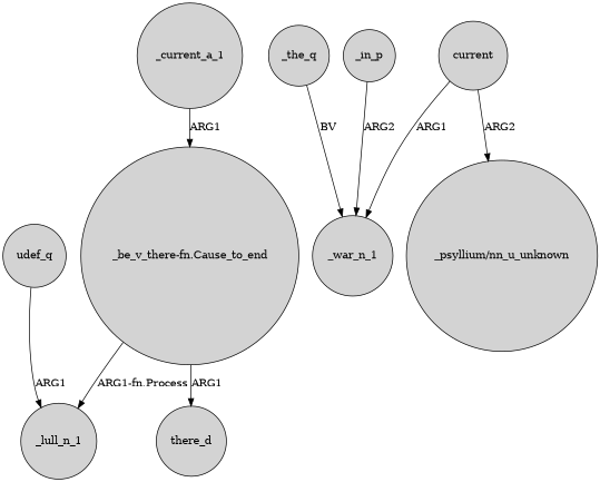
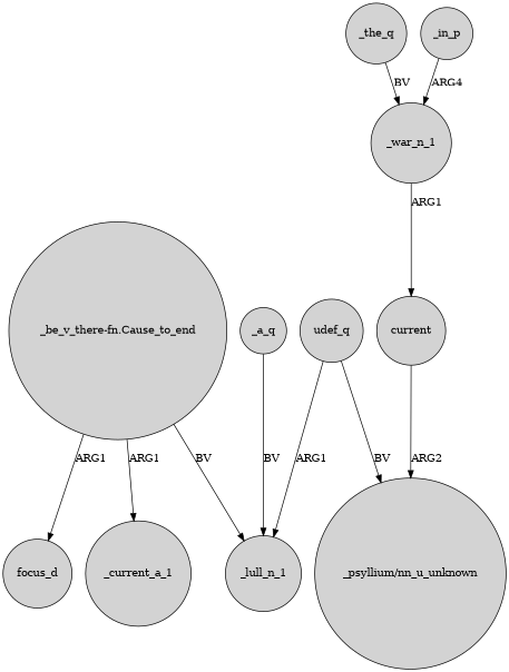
  digraph {
    node [shape=circle style=filled]
    "_be_v_there-fn.Cause_to_end"
-   focus_d [label=there_d]
+   focus_d
    _lull_n_1
    _the_q
    _war_n_1
    _in_p
+   _a_q
    n8 [label=current]
    "_psyllium/nn_u_unknown"
    _current_a_1
    udef_q
    "_be_v_there-fn.Cause_to_end" -> focus_d [label=ARG1]
-   "_be_v_there-fn.Cause_to_end" -> _lull_n_1 [label="ARG1-fn.Process"]
+   "_be_v_there-fn.Cause_to_end" -> _lull_n_1 [label=BV]
    _the_q -> _war_n_1 [label=BV]
-   _in_p -> _war_n_1 [label=ARG2]
-   n8 -> _war_n_1 [label=ARG1]
+   _in_p -> _war_n_1 [label=ARG4]
+   _a_q -> _lull_n_1 [label=BV]
+   _war_n_1 -> n8 [label=ARG1]
    n8 -> "_psyllium/nn_u_unknown" [label=ARG2]
-   _current_a_1 -> "_be_v_there-fn.Cause_to_end" [label=ARG1]
+   "_be_v_there-fn.Cause_to_end" -> _current_a_1 [label=ARG1]
    udef_q -> _lull_n_1 [label=ARG1]
+   udef_q -> "_psyllium/nn_u_unknown" [label=BV]
  }
